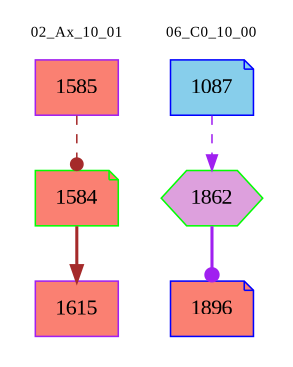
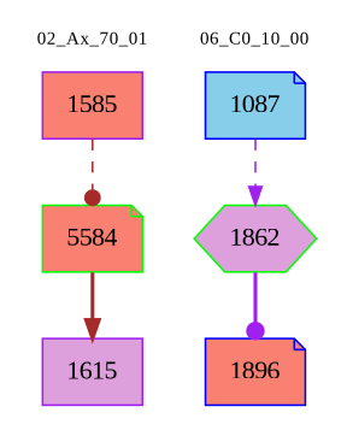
  digraph {
    fontname="Liberation Serif"
    node [color=purple fillcolor=salmon fontname="Liberation Serif" shape=note style=filled]
    edge [arrowhead=dot color=brown fontname="Liberation Serif" style=dashed]
    n1 [label=1585 shape=box]
-   n2 [color=green label=1584]
-   n3 [label=1615 shape=box]
+   n2 [color=green label=5584]
+   n3 [fillcolor=plum label=1615 shape=box]
    n4 [color=blue fillcolor=skyblue label=1087]
    n5 [color=green fillcolor=plum label=1862 shape=hexagon]
    n6 [color=blue label=1896]
    subgraph cluster_1 {
      color=white
      fontsize=10
-     label="02_Ax_10_01"
+     label="02_Ax_70_01"
      n1
      n2
      n3
    }
    subgraph cluster_2 {
      color=white
      fontsize=10
      label="06_C0_10_00"
      n4
      n5
      n6
    }
    n1 -> n2
    n2 -> n3 [arrowhead=normal style=bold]
    n4 -> n5 [arrowhead=normal color=purple]
    n5 -> n6 [color=purple style=bold]
  }
